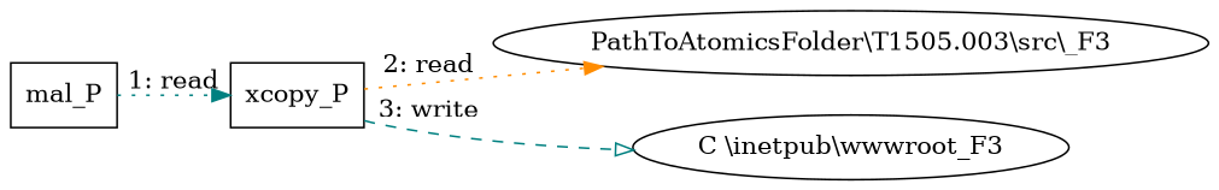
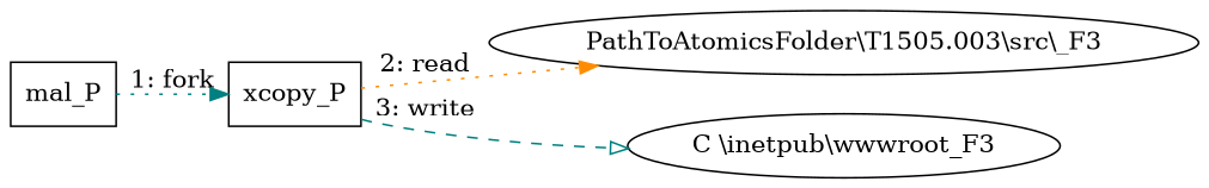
  digraph {
    engine=neato
    fixedsize=false
    fontsize=10
    nodesep=0.3
    rankdir=LR
    ranksep=0
    splines=true
    node [node_type=Process shape=box]
    edge [color=teal style=dotted arrowhead=normal]
    mal_P
    xcopy_P
    "PathToAtomicsFolder\\T1505.003\\src\\_F3" [node_type=File shape=ellipse]
    "C \\inetpub\\wwwroot_F3" [node_type=File shape=ellipse]
-   mal_P -> xcopy_P [label="1: read"]
+   mal_P -> xcopy_P [label="1: fork"]
    xcopy_P -> "PathToAtomicsFolder\\T1505.003\\src\\_F3" [label="2: read" color=darkorange]
    xcopy_P -> "C \\inetpub\\wwwroot_F3" [label="3: write" style=dashed arrowhead=onormal]
  }
